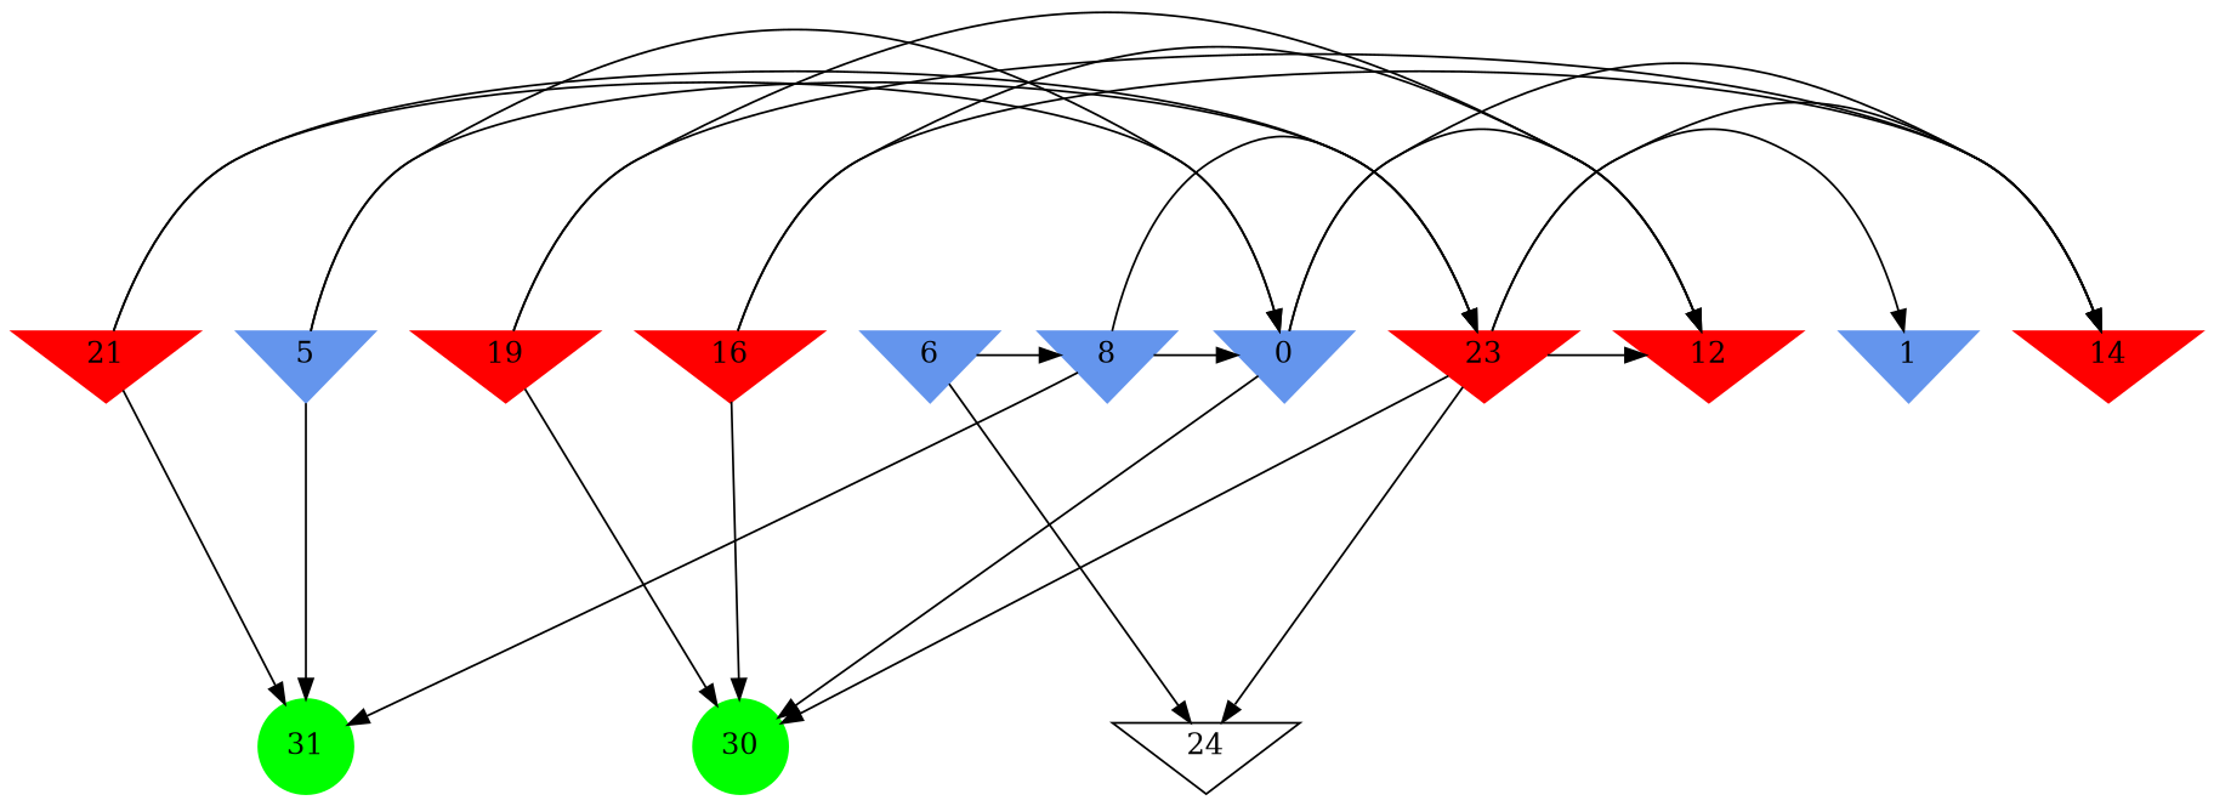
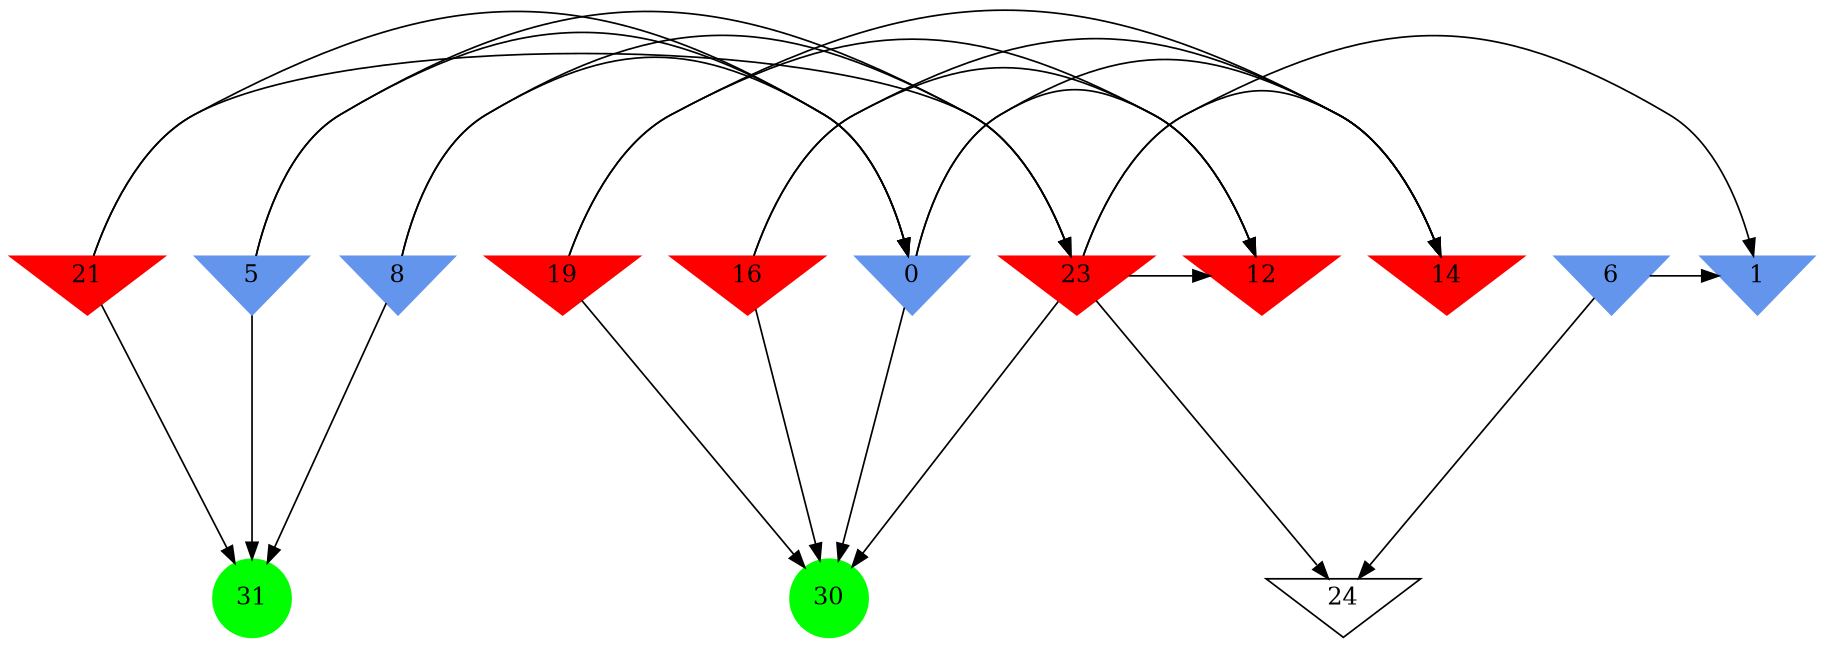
  digraph {
    ranksep=2.0
    node [color=red shape=invtriangle style=filled]
    0 [color=cornflowerblue]
    1 [color=cornflowerblue]
    5 [color=cornflowerblue]
    6 [color=cornflowerblue]
    8 [color=cornflowerblue]
    12
    14
    16
    19
    21
    23
    24 [color=black style=""]
    30 [color=green shape=circle]
    31 [color=green shape=circle]
    subgraph sub_1 {
      rank=same
      0
      1
      5
      6
      8
      12
      14
      16
      19
      21
      23
    }
    subgraph sub_2 {
      rank=same
      24
    }
    subgraph sub_3 {
      rank=same
      30
      31
    }
    0 -> 12
    0 -> 14
    0 -> 30
    5 -> 0
    5 -> 23
    5 -> 31
-   6 -> 8
+   6 -> 1
    6 -> 24
    8 -> 0
    8 -> 23
    8 -> 31
    16 -> 12
    16 -> 14
    16 -> 30
    19 -> 12
    19 -> 14
    19 -> 30
    21 -> 0
    21 -> 23
    21 -> 31
    23 -> 1
    23 -> 12
    23 -> 14
    23 -> 24
    23 -> 30
  }
